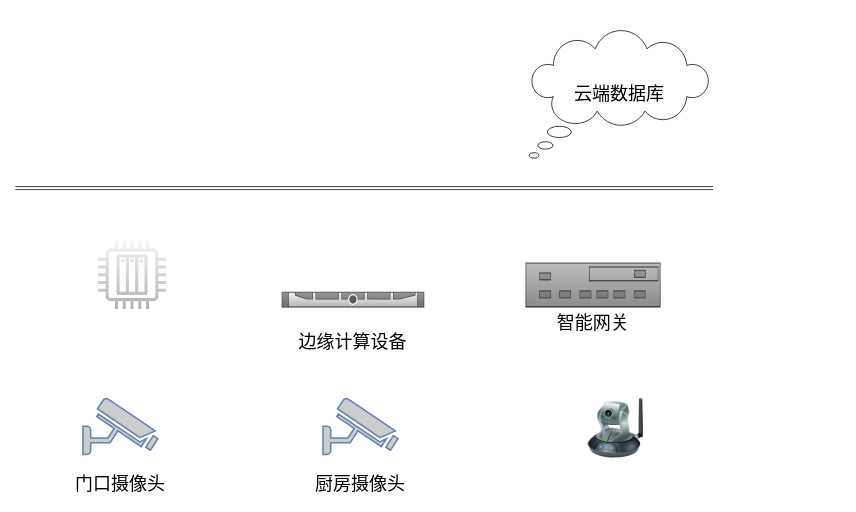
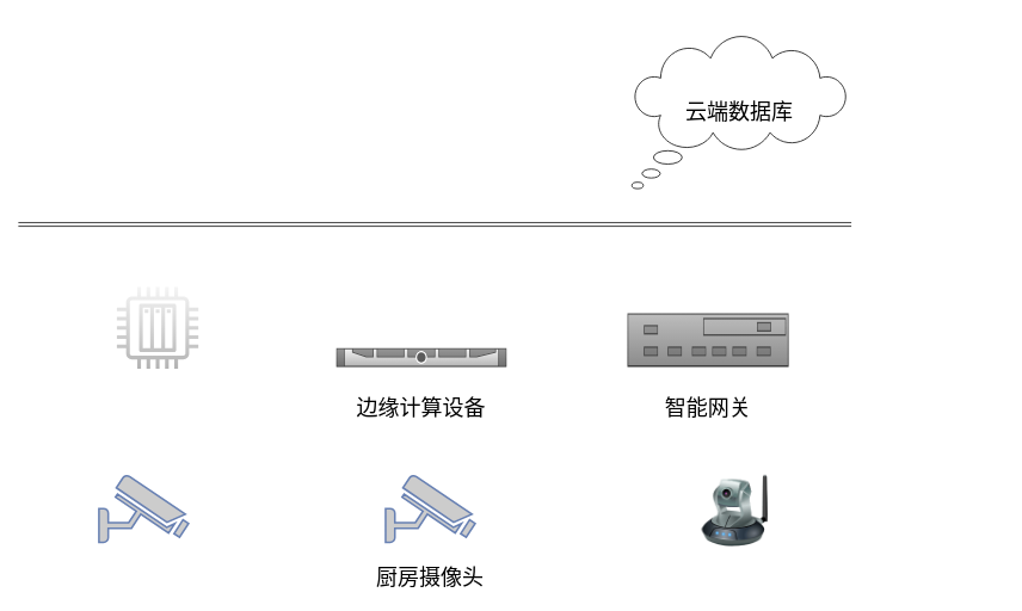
  <mxCell id="0" />
  <mxCell id="1" parent="0" />
  <mxCell id="2" value="" style="group" vertex="1" connectable="0" parent="1"><mxGeometry x="20" y="20" width="1099" height="640" as="geometry" /></mxCell>
  <mxCell id="3" value="云端数据库" style="whiteSpace=wrap;html=1;shape=mxgraph.basic.cloud_callout;fontSize=24;" vertex="1" parent="2"><mxGeometry x="685" y="20" width="240" height="170" as="geometry" /></mxCell>
  <mxCell id="4" value="" style="group" vertex="1" connectable="0" parent="2"><mxGeometry x="355" y="368" width="190" height="82" as="geometry" /></mxCell>
  <mxCell id="5" value="" style="strokeColor=#666666;html=1;labelPosition=right;align=left;spacingLeft=15;shadow=0;dashed=0;outlineConnect=0;shape=mxgraph.rack.dell.dell_poweredge_1u;fontSize=24;fillColor=#f5f5f5;gradientColor=#b3b3b3;" vertex="1" parent="4"><mxGeometry width="190" height="21" as="geometry" /></mxCell>
  <mxCell id="6" value="边缘计算设备" style="text;strokeColor=none;align=center;fillColor=none;html=1;verticalAlign=middle;whiteSpace=wrap;rounded=0;fontSize=24;" vertex="1" parent="4"><mxGeometry x="15" y="52" width="160" height="30" as="geometry" /></mxCell>
  <mxCell id="7" value="" style="group" vertex="1" connectable="0" parent="2"><mxGeometry x="680" y="329" width="180" height="121" as="geometry" /></mxCell>
- <mxCell id="8" value="智能网关" style="text;strokeColor=none;align=center;fillColor=none;html=1;verticalAlign=middle;whiteSpace=wrap;rounded=0;fontSize=24;" vertex="1" parent="7"><mxGeometry x="30" y="66" width="120" height="30" as="geometry" /></mxCell>
+ <mxCell id="8" value="智能网关" style="text;strokeColor=none;align=center;fillColor=none;html=1;verticalAlign=middle;whiteSpace=wrap;rounded=0;fontSize=24;" vertex="1" parent="7"><mxGeometry x="30" y="91" width="120" height="30" as="geometry" /></mxCell>
  <mxCell id="9" value="" style="strokeColor=#666666;html=1;labelPosition=right;align=left;spacingLeft=15;shadow=0;dashed=0;outlineConnect=0;shape=mxgraph.rack.general.switches_2;fontSize=24;fillColor=#f5f5f5;gradientColor=#b3b3b3;" vertex="1" parent="7"><mxGeometry width="180" height="60" as="geometry" /></mxCell>
  <mxCell id="10" value="" style="group" vertex="1" connectable="0" parent="2"><mxGeometry x="390" y="510" width="140" height="130" as="geometry" /></mxCell>
  <mxCell id="11" value="" style="fontColor=#0066CC;verticalAlign=top;verticalLabelPosition=bottom;labelPosition=center;align=center;html=1;outlineConnect=0;fillColor=#CCCCCC;strokeColor=#6881B3;gradientColor=none;gradientDirection=north;strokeWidth=2;shape=mxgraph.networks.security_camera;fontSize=24;" vertex="1" parent="10"><mxGeometry x="20" width="100" height="75" as="geometry" /></mxCell>
  <mxCell id="12" value="厨房摄像头" style="text;strokeColor=none;align=center;fillColor=none;html=1;verticalAlign=middle;whiteSpace=wrap;rounded=0;fontSize=24;" vertex="1" parent="10"><mxGeometry y="100" width="140" height="30" as="geometry" /></mxCell>
  <mxCell id="13" value="" style="group" vertex="1" connectable="0" parent="2"><mxGeometry x="730" y="510" width="140" height="130" as="geometry" /></mxCell>
  <mxCell id="14" value="" style="image;html=1;image=img/lib/clip_art/networking/Ip_Camera_128x128.png;fontSize=24;" vertex="1" parent="13"><mxGeometry x="30" width="80" height="80" as="geometry" /></mxCell>
  <mxCell id="15" value="" style="group" vertex="1" connectable="0" parent="2"><mxGeometry y="215" width="1099" height="30" as="geometry" /></mxCell>
  <mxCell id="16" value="" style="shape=link;html=1;fontSize=24;" edge="1" parent="15"><mxGeometry width="100" relative="1" as="geometry"><mxPoint y="15" as="sourcePoint" /><mxPoint x="930" y="15" as="targetPoint" /></mxGeometry></mxCell>
  <mxCell id="17" value="" style="group" vertex="1" connectable="0" parent="2"><mxGeometry x="70" y="510" width="140" height="130" as="geometry" /></mxCell>
  <mxCell id="18" value="" style="fontColor=#0066CC;verticalAlign=top;verticalLabelPosition=bottom;labelPosition=center;align=center;html=1;outlineConnect=0;fillColor=#CCCCCC;strokeColor=#6881B3;gradientColor=none;gradientDirection=north;strokeWidth=2;shape=mxgraph.networks.security_camera;fontSize=24;" vertex="1" parent="17"><mxGeometry x="20" width="100" height="75" as="geometry" /></mxCell>
- <mxCell id="19" value="门口摄像头" style="text;strokeColor=none;align=center;fillColor=none;html=1;verticalAlign=middle;whiteSpace=wrap;rounded=0;fontSize=24;" vertex="1" parent="17"><mxGeometry y="100" width="140" height="30" as="geometry" /></mxCell>
  <mxCell id="20" value="" style="group" vertex="1" connectable="0" parent="2"><mxGeometry x="105.5" y="300" width="100" height="150" as="geometry" /></mxCell>
  <mxCell id="21" value="" style="sketch=0;outlineConnect=0;gradientColor=#b3b3b3;fillColor=#f5f5f5;strokeColor=#666666;dashed=0;verticalLabelPosition=bottom;verticalAlign=top;align=center;html=1;fontSize=12;fontStyle=0;aspect=fixed;pointerEvents=1;shape=mxgraph.aws4.iot_thing_plc;" vertex="1" parent="20"><mxGeometry x="4.5" width="91" height="91" as="geometry" /></mxCell>
